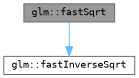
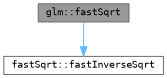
  digraph {
    rankdir=TB
    node [fontname=Terminal fontsize=10 shape=box style=filled]
    n1 [color=gray40 fillcolor=grey60 fontcolor=black height=0.2 label="glm::fastSqrt" width=0.4]
-   n2 [color=grey40 fillcolor=white height=0.2 label="glm::fastInverseSqrt" width=0.4]
+   n2 [color=grey40 fillcolor=white height=0.2 label="fastSqrt::fastInverseSqrt" width=0.4]
    n1 -> n2 [color=steelblue1 fontname=Terminal fontsize=10 labelfontname=Helvetica labelfontsize=10 style=solid]
  }
